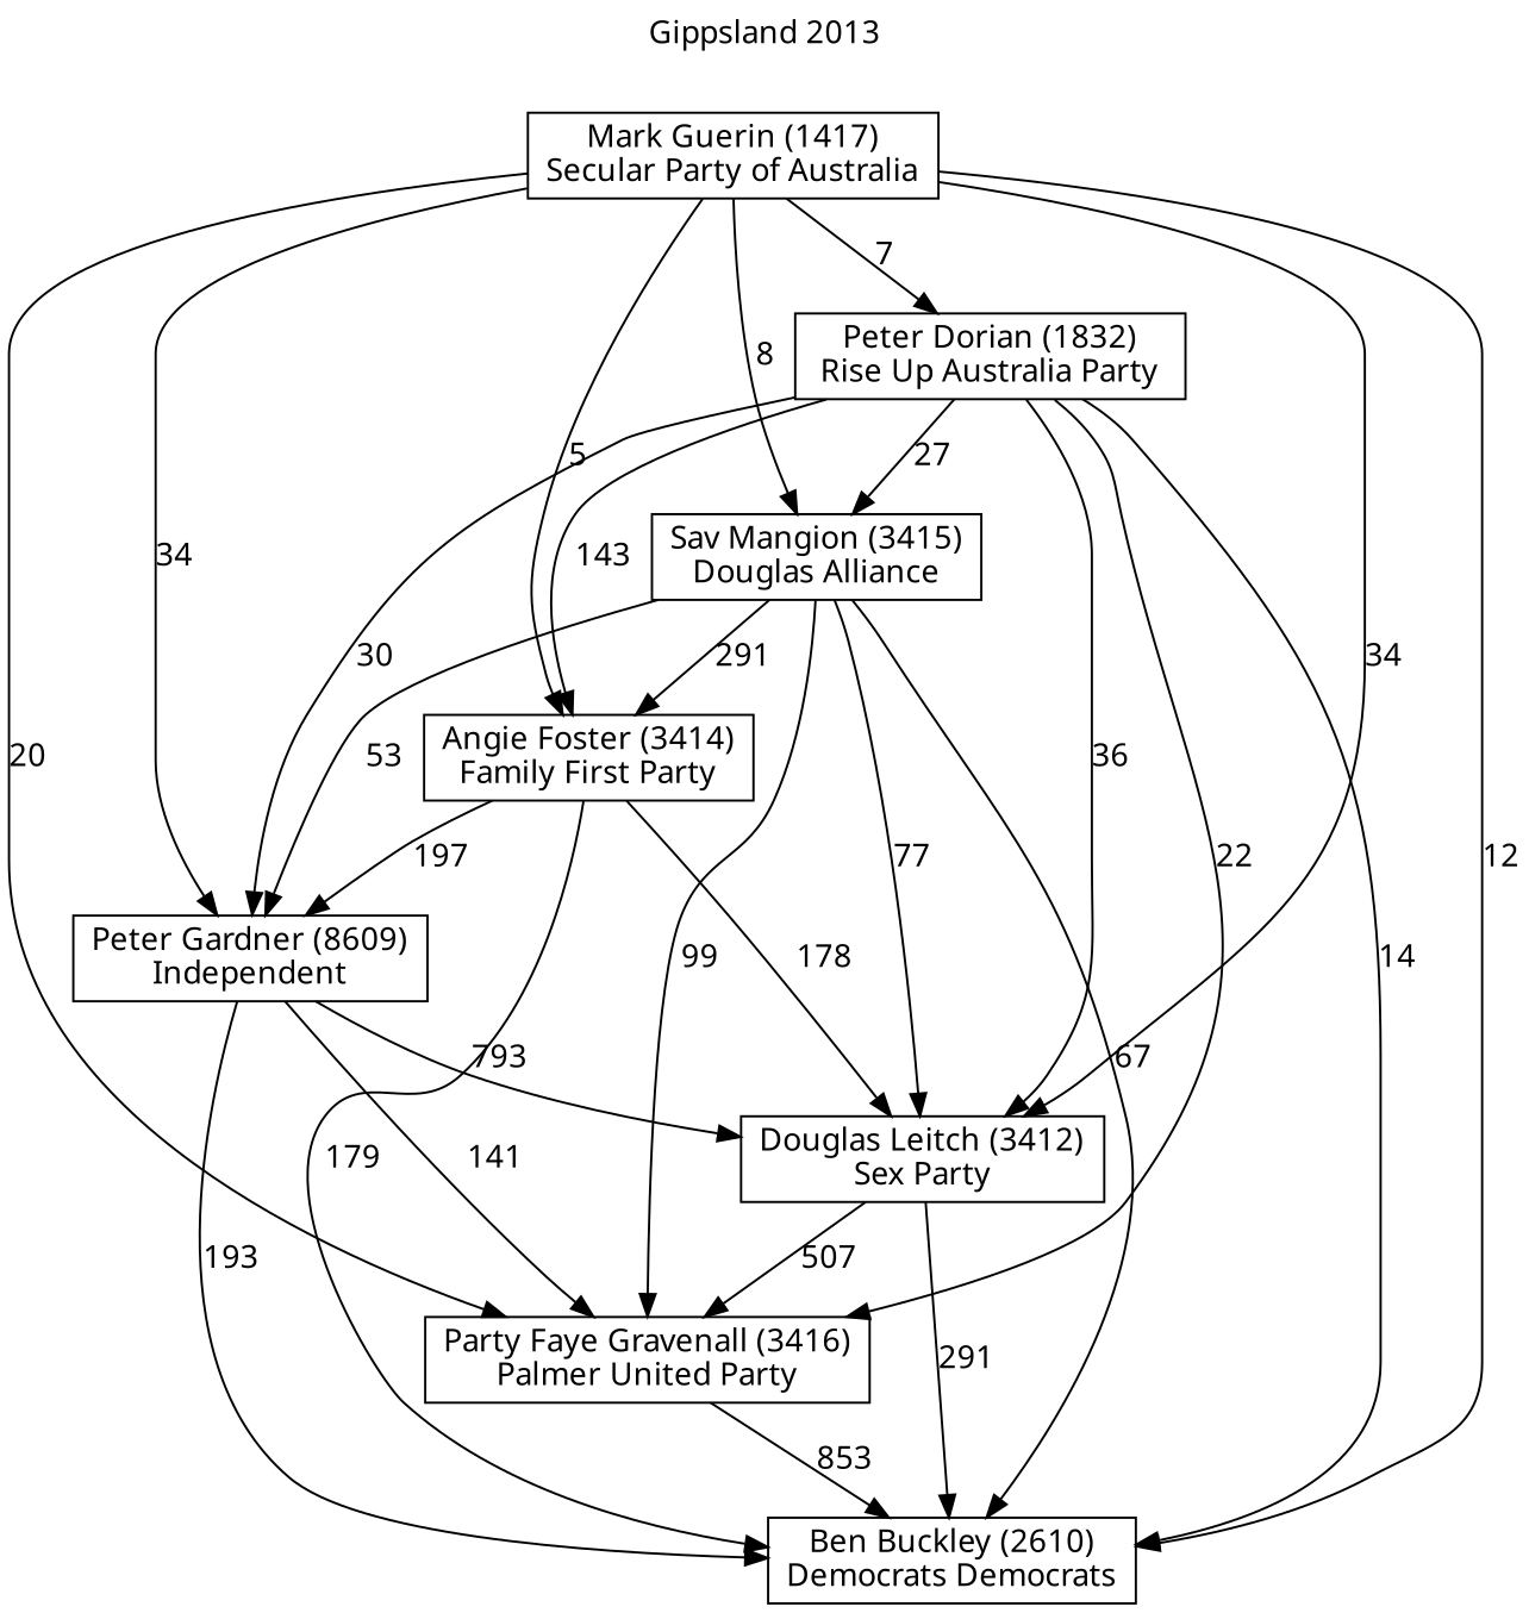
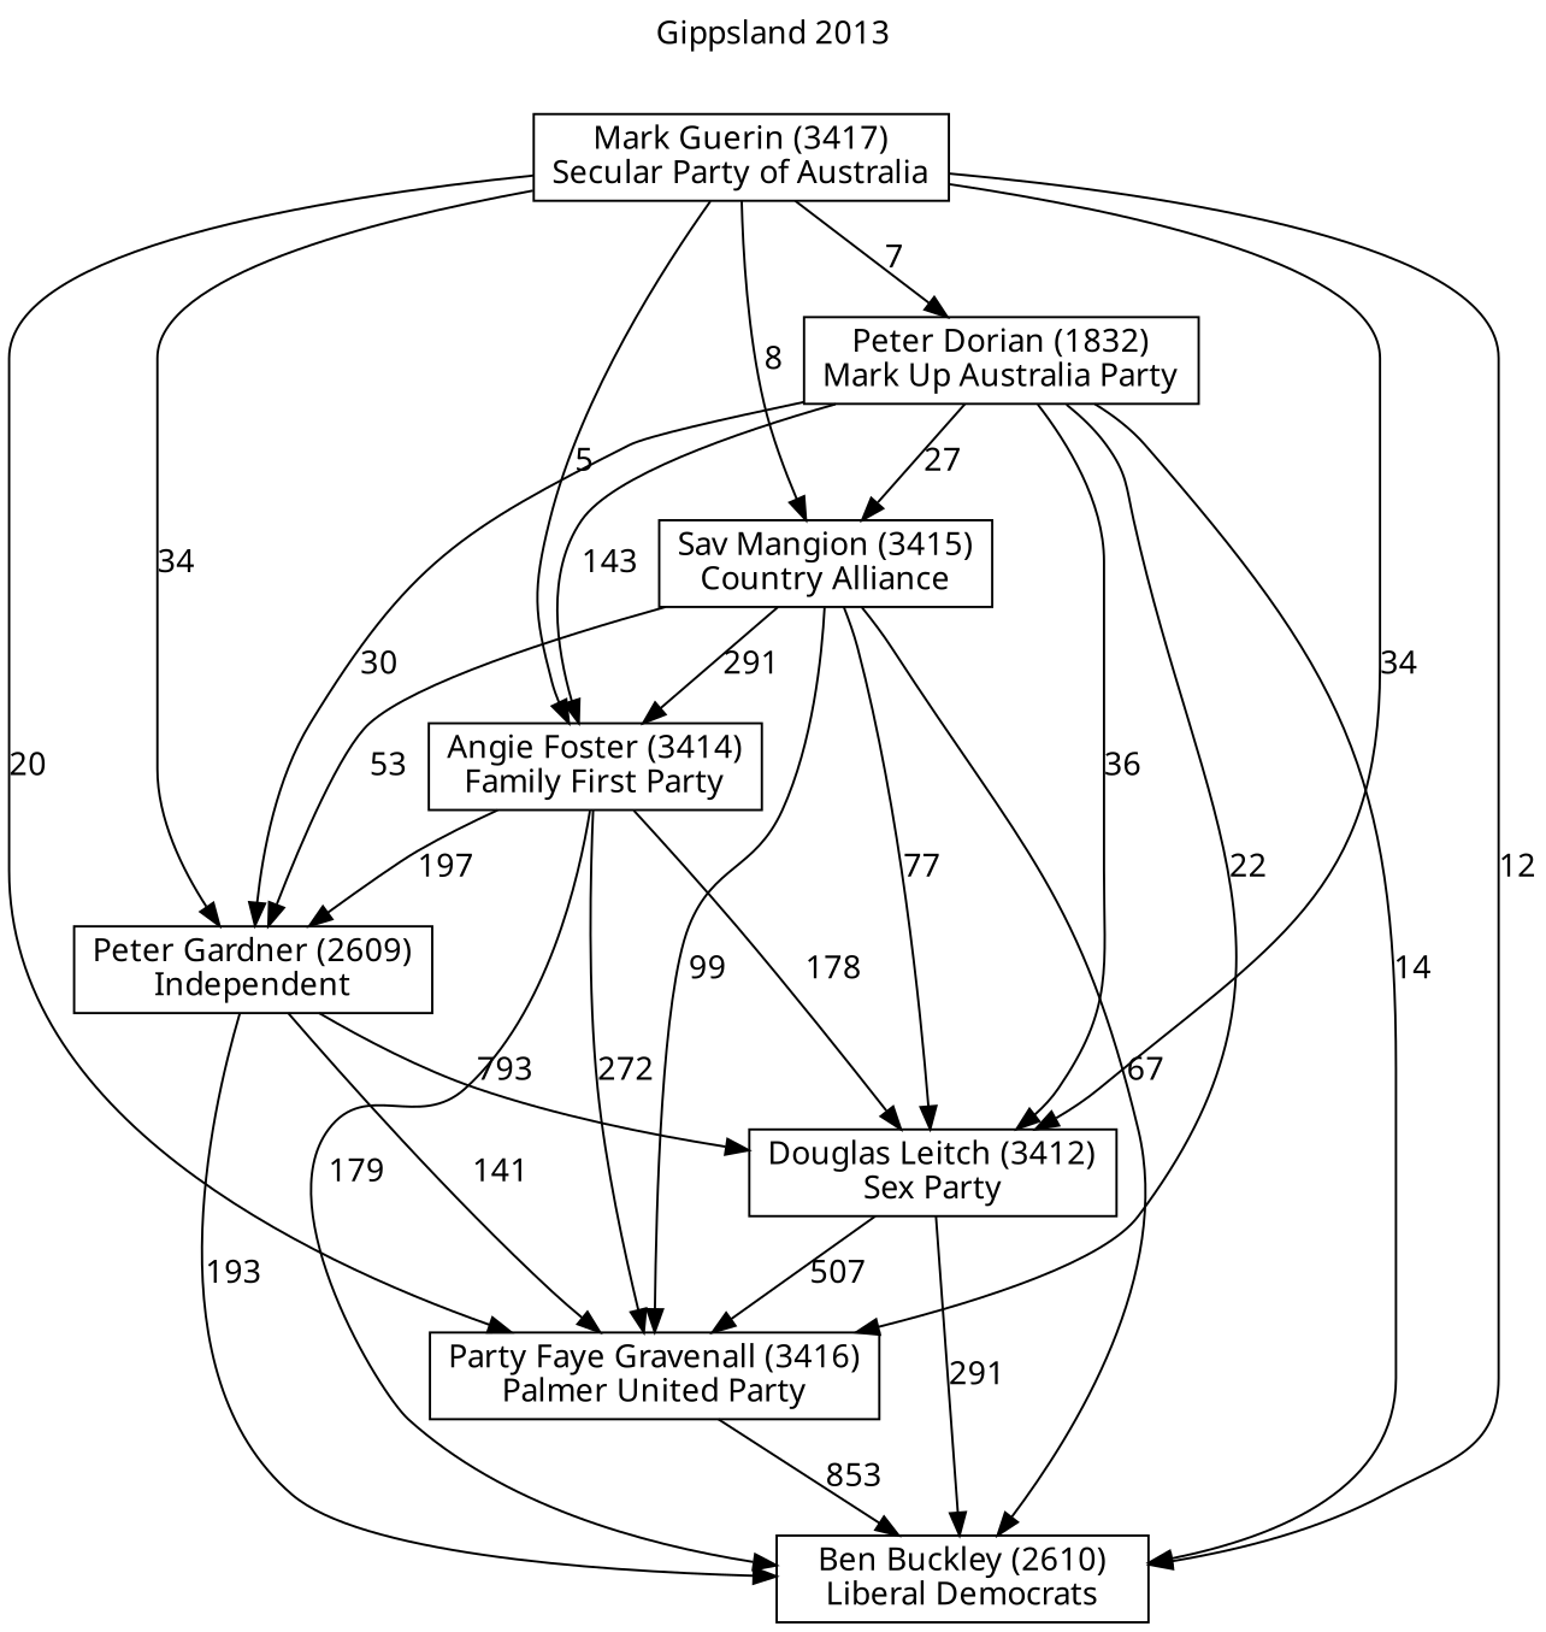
  digraph {
    fontname="Noto Sans"
    label="Gippsland 2013"
    labelloc=t
    mclimit=10
    node [fontname="Noto Sans" shape=box]
    edge [fontname="Noto Sans"]
-   n1 [label="Ben Buckley (2610)\nDemocrats Democrats"]
+   n1 [label="Ben Buckley (2610)\nLiberal Democrats"]
    n2 [label="Party Faye Gravenall (3416)\nPalmer United Party"]
    n3 [label="Douglas Leitch (3412)\nSex Party"]
-   n4 [label="Peter Gardner (8609)\nIndependent"]
+   n4 [label="Peter Gardner (2609)\nIndependent"]
    n5 [label="Angie Foster (3414)\nFamily First Party"]
-   n6 [label="Sav Mangion (3415)\nDouglas Alliance"]
-   n7 [label="Peter Dorian (1832)\nRise Up Australia Party"]
-   n8 [label="Mark Guerin (1417)\nSecular Party of Australia"]
+   n6 [label="Sav Mangion (3415)\nCountry Alliance"]
+   n7 [label="Peter Dorian (1832)\nMark Up Australia Party"]
+   n8 [label="Mark Guerin (3417)\nSecular Party of Australia"]
    n2 -> n1 [label=853]
    n3 -> n1 [label=291]
    n3 -> n2 [label=507]
    n4 -> n1 [label=193]
    n4 -> n2 [label=141]
    n4 -> n3 [label=793]
    n5 -> n1 [label=179]
+   n5 -> n2 [label=272]
    n5 -> n3 [label=178]
    n5 -> n4 [label=197]
    n6 -> n1 [label=67]
    n6 -> n2 [label=99]
    n6 -> n3 [label=77]
    n6 -> n4 [label=53]
    n6 -> n5 [label=291]
    n7 -> n1 [label=14]
    n7 -> n2 [label=22]
    n7 -> n3 [label=36]
    n7 -> n4 [label=30]
    n7 -> n5 [label=143]
    n7 -> n6 [label=27]
    n8 -> n1 [label=12]
    n8 -> n2 [label=20]
    n8 -> n3 [label=34]
    n8 -> n4 [label=34]
    n8 -> n5 [label=5]
    n8 -> n6 [label=8]
    n8 -> n7 [label=7]
  }
